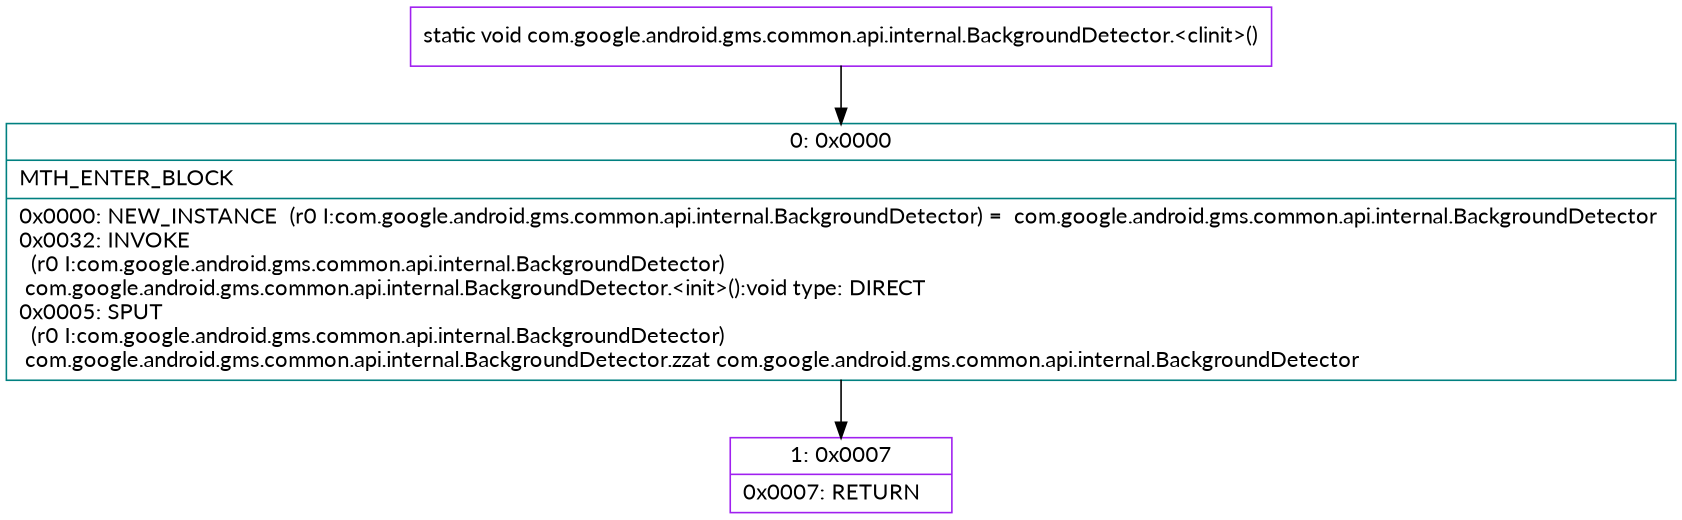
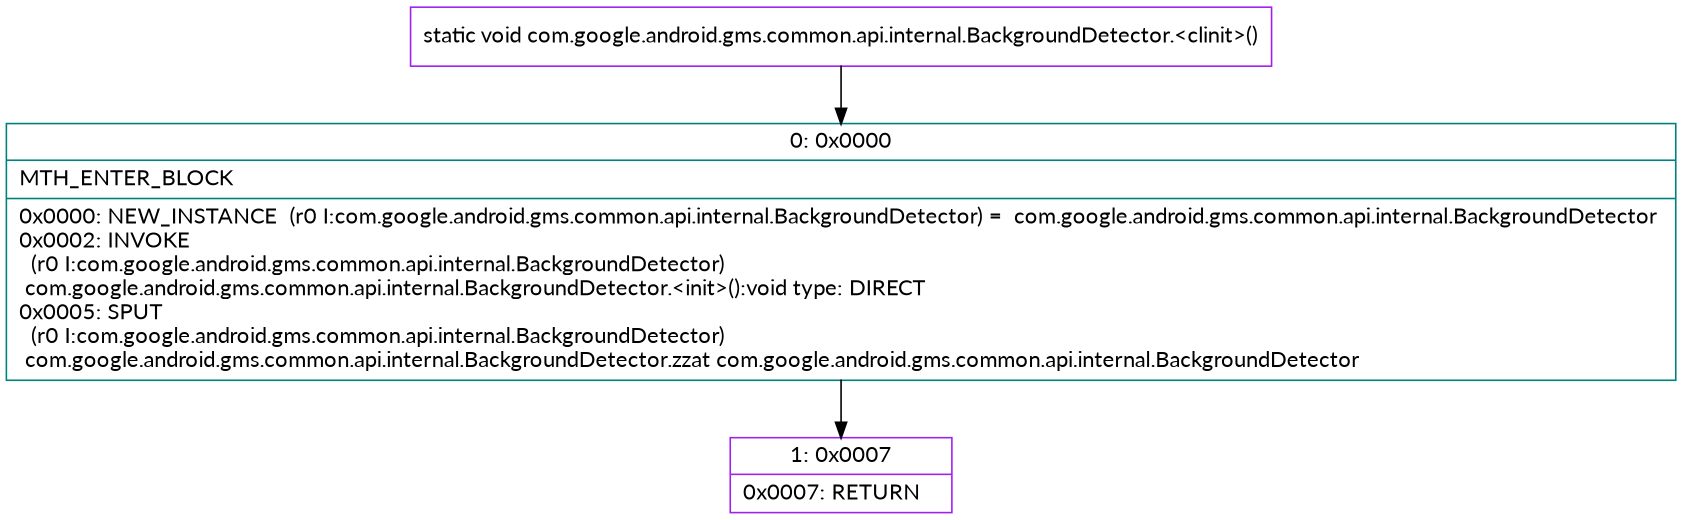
  digraph {
    fontname=Lato
    node [shape=record color=purple fontname=Lato]
    edge [fontname=Lato]
-   n1 [label="{0\:\ 0x0000|MTH_ENTER_BLOCK\l|0x0000: NEW_INSTANCE  (r0 I:com.google.android.gms.common.api.internal.BackgroundDetector) =  com.google.android.gms.common.api.internal.BackgroundDetector \l0x0032: INVOKE  \l  (r0 I:com.google.android.gms.common.api.internal.BackgroundDetector)\l com.google.android.gms.common.api.internal.BackgroundDetector.\<init\>():void type: DIRECT \l0x0005: SPUT  \l  (r0 I:com.google.android.gms.common.api.internal.BackgroundDetector)\l com.google.android.gms.common.api.internal.BackgroundDetector.zzat com.google.android.gms.common.api.internal.BackgroundDetector \l}" color=teal]
+   n1 [label="{0\:\ 0x0000|MTH_ENTER_BLOCK\l|0x0000: NEW_INSTANCE  (r0 I:com.google.android.gms.common.api.internal.BackgroundDetector) =  com.google.android.gms.common.api.internal.BackgroundDetector \l0x0002: INVOKE  \l  (r0 I:com.google.android.gms.common.api.internal.BackgroundDetector)\l com.google.android.gms.common.api.internal.BackgroundDetector.\<init\>():void type: DIRECT \l0x0005: SPUT  \l  (r0 I:com.google.android.gms.common.api.internal.BackgroundDetector)\l com.google.android.gms.common.api.internal.BackgroundDetector.zzat com.google.android.gms.common.api.internal.BackgroundDetector \l}" color=teal]
    n2 [label="{1\:\ 0x0007|0x0007: RETURN   \l}"]
    n3 [label="{static void com.google.android.gms.common.api.internal.BackgroundDetector.\<clinit\>() }"]
    n1 -> n2
    n3 -> n1
  }
